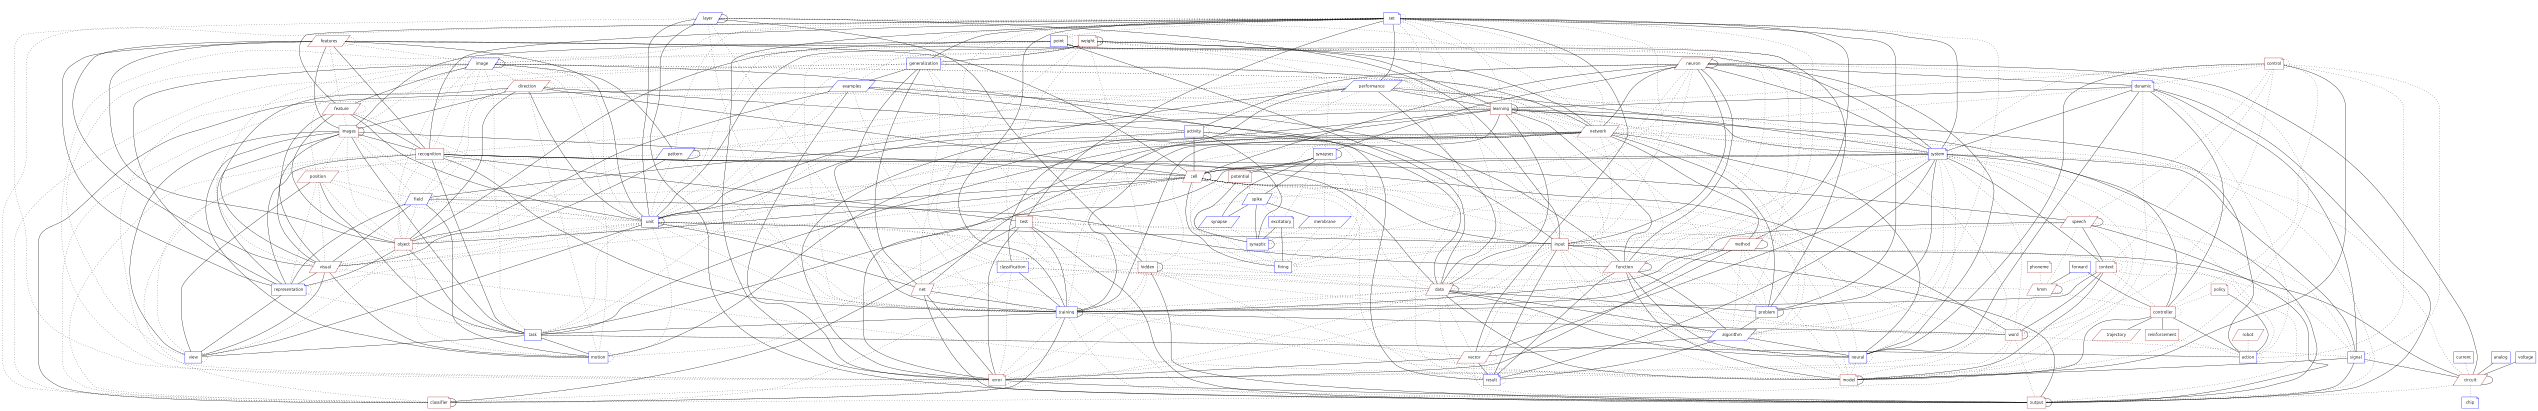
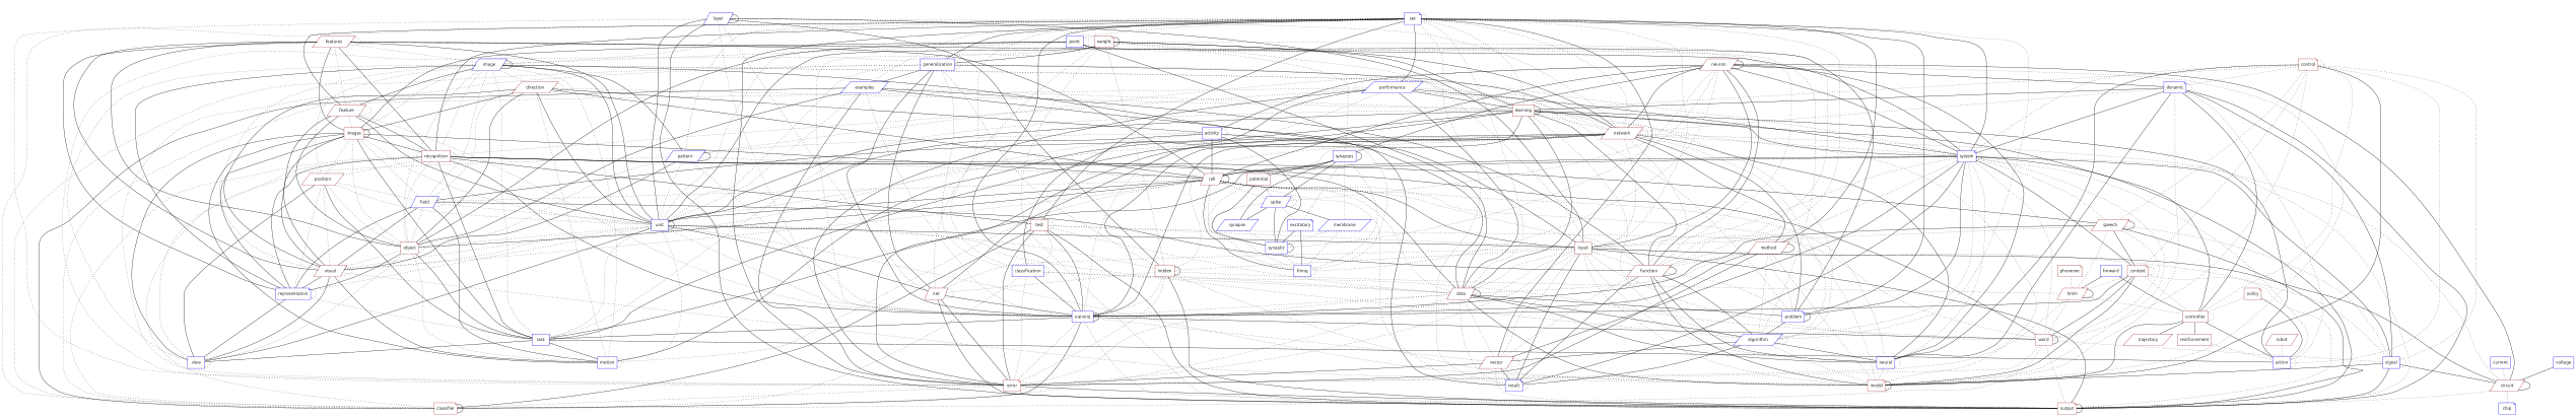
  graph {
    fontname=Ubuntu
    node [color=brown fontname=Ubuntu shape=parallelogram]
    edge [fontname=Ubuntu style=dotted]
    control [shape=note]
    dynamic [color=blue shape=note]
    learning [shape=box]
    system [color=blue shape=note]
    speech
    context [shape=note]
    word [shape=note]
    neural [color=blue shape=box]
    signal [color=blue shape=box]
    controller [shape=box]
    action [color=blue shape=box]
    model [shape=note]
    network
    output [shape=note]
    unit [color=blue shape=box]
    training [color=blue shape=box]
    error [shape=note]
    function
    data
    algorithm [color=blue node_color=r]
    task [color=blue shape=box]
    motion [color=blue shape=box]
    input [shape=box]
    problem [color=blue shape=note]
    vector
    result [color=blue shape=note]
    cell
    circuit
    hmm
    classifier [shape=note]
    reinforcement [shape=box]
    trajectory
    hidden [shape=box]
    net
    method
    field [color=blue]
    object [shape=note]
    visual
    representation [color=blue shape=note]
    view [color=blue shape=box]
    spike [color=blue]
    synaptic [color=blue shape=box]
    firing [color=blue shape=box]
    chip [color=blue shape=note]
    layer [color=blue]
    weight [shape=note]
    generalization [color=blue shape=box]
    synapses [color=blue shape=box]
    examples [color=blue]
    classification [color=blue shape=box]
    potential [shape=note]
    synapse [color=blue]
    membrane [color=blue]
    excitatory [color=blue shape=note]
    set [color=blue shape=note]
    point [color=blue shape=box]
    image [color=blue]
    feature
    performance [color=blue]
    recognition [shape=box]
    pattern [color=blue]
    test [shape=box]
    images [shape=note]
    direction
    position
    activity [color=blue shape=box]
    features
    neuron
    robot
    phoneme [shape=note]
    policy [shape=note]
    current [color=blue shape=box]
-   analog [color=blue shape=box]
    forward [color=blue shape=box]
    voltage [color=blue shape=box]
    control -- control
    control -- dynamic
    control -- learning
    control -- system
    control -- speech
    control -- context
    control -- word
    control -- neural [style=solid]
    control -- signal
    control -- controller
    control -- action
    control -- model [style=solid]
    dynamic -- dynamic
    dynamic -- learning [style=solid]
    dynamic -- system [style=solid]
    dynamic -- neural [style=solid]
    dynamic -- signal [style=solid]
    dynamic -- controller [style=solid]
    dynamic -- action
    dynamic -- model
    dynamic -- network
    dynamic -- output [style=solid]
    learning -- learning [style=solid]
    learning -- system [style=solid]
    learning -- controller [style=solid]
    learning -- action [style=solid]
    learning -- model
    learning -- network
    learning -- unit [style=solid]
    learning -- training [style=solid]
    learning -- error [style=solid]
    learning -- function [style=solid]
    learning -- data [style=solid]
    learning -- algorithm
    learning -- task
    learning -- motion [style=solid]
    system -- system
    system -- speech
    system -- context [style=solid]
    system -- word
    system -- neural
    system -- signal [style=solid]
    system -- action
    system -- model
    system -- output [style=solid]
    system -- function
    system -- algorithm
    system -- task [style=solid]
    system -- input
    system -- problem [style=solid]
    system -- vector [style=solid]
    system -- result [style=solid]
    system -- cell [style=solid]
    system -- circuit
    speech -- speech [style=solid]
    speech -- context [style=solid]
    speech -- word
    speech -- signal
    speech -- output [style=solid]
    speech -- training [style=solid]
    speech -- input
    speech -- hmm
    context -- context
    context -- word [style=solid]
    context -- controller
    context -- model [style=solid]
    context -- output
    context -- training [style=solid]
    context -- hmm
    word -- word [style=solid]
    word -- signal
    word -- output
    word -- error
    word -- classifier
    neural -- neural
    neural -- model
    signal -- signal
    signal -- model [style=solid]
    signal -- output [style=solid]
    signal -- circuit [style=solid]
    controller -- controller
    controller -- action [style=solid]
    controller -- model [style=solid]
    controller -- reinforcement [style=solid]
    controller -- trajectory [style=solid]
    action -- action
    model -- model [style=solid]
    network -- system
    network -- neural [style=solid]
    network -- network
    network -- output
    network -- unit
    network -- training [style=solid]
    network -- function
    network -- algorithm
    network -- task [style=solid]
    network -- input
    network -- problem [style=solid]
    network -- cell
    network -- hidden
    network -- net [style=solid]
    network -- method [style=solid]
    network -- field [style=solid]
    output -- output [style=solid]
    unit -- model
    unit -- unit [style=solid]
    unit -- training
    unit -- algorithm
    unit -- task
    unit -- motion
    unit -- input [style=solid]
    unit -- hidden
    unit -- net [style=solid]
    unit -- object
    unit -- visual
    unit -- representation
    unit -- view [style=solid]
    training -- word [style=solid]
    training -- output
    training -- training [style=solid]
    training -- error
    training -- task [style=solid]
    training -- vector
    training -- classifier [style=solid]
    error -- output [style=solid]
    error -- error
    error -- classifier
    function -- neural [style=solid]
    function -- model [style=solid]
    function -- function [style=solid]
    function -- algorithm [style=solid]
    function -- problem
    function -- vector
    function -- result [style=solid]
    data -- neural [style=solid]
    data -- model [style=solid]
    data -- training
    data -- error
    data -- data [style=solid]
    data -- algorithm [style=solid]
    data -- problem [style=solid]
    data -- vector
    data -- result
    data -- classifier
    algorithm -- neural [style=solid]
    algorithm -- model
    algorithm -- algorithm
    algorithm -- vector [style=solid]
    algorithm -- result [style=solid]
    task -- action [style=solid]
    task -- task
    task -- motion [style=solid]
    task -- view [style=solid]
    motion -- motion
    input -- word
    input -- neural
    input -- signal
    input -- model
    input -- output [style=solid]
    input -- training
    input -- error
    input -- function
    input -- data
    input -- input
    input -- vector
    input -- result [style=solid]
    input -- circuit [style=solid]
    input -- hidden
    input -- net
    problem -- algorithm [style=solid]
    problem -- problem [style=solid]
    vector -- output
    vector -- error [style=solid]
    vector -- vector
    vector -- result [style=solid]
    result -- result
    cell -- neural
    cell -- model
    cell -- unit [style=solid]
    cell -- function
    cell -- data
    cell -- motion
    cell -- input [style=solid]
    cell -- result
    cell -- cell [style=solid]
    cell -- field
    cell -- object [style=solid]
    cell -- visual
    cell -- spike
    cell -- synaptic
    cell -- firing [style=solid]
    circuit -- output
    circuit -- circuit [style=solid]
    circuit -- chip
    hmm -- word
    hmm -- controller
    hmm -- error
    hmm -- hmm [style=solid]
    classifier -- classifier [style=solid]
    reinforcement -- action
    hidden -- model
    hidden -- output [style=solid]
    hidden -- training
    hidden -- error
    hidden -- data
    hidden -- hmm
    hidden -- hidden [style=solid]
    hidden -- net
    net -- output [style=solid]
    net -- training [style=solid]
    net -- error [style=solid]
    net -- net
    method -- model
    method -- training [style=solid]
    method -- error [style=solid]
    method -- function
    method -- data
    method -- algorithm
    method -- problem
    method -- method [style=solid]
    field -- unit
    field -- function [style=solid]
    field -- motion [style=solid]
    field -- field
    field -- object
    field -- visual [style=solid]
    field -- representation [style=solid]
    object -- task [style=solid]
    object -- motion
    object -- object
    object -- visual
    object -- representation [style=solid]
    object -- view
    visual -- model
    visual -- motion [style=solid]
    visual -- visual
    visual -- representation [style=solid]
    visual -- view [style=solid]
    representation -- task
    representation -- representation
    representation -- view [style=solid]
    view -- view
    spike -- spike
    spike -- synaptic [style=solid]
    spike -- firing
    spike -- synapse [style=solid]
    spike -- membrane [style=solid]
    spike -- excitatory
    synaptic -- synaptic [style=solid]
    synaptic -- firing
    firing -- firing
    layer -- network
    layer -- output [style=solid]
    layer -- unit [style=solid]
    layer -- training
    layer -- error
    layer -- input [style=solid]
    layer -- hidden [style=solid]
    layer -- net
    layer -- layer [style=solid]
    layer -- weight
    weight -- learning [style=solid]
    weight -- network [style=solid]
    weight -- output
    weight -- unit [style=solid]
    weight -- training
    weight -- error
    weight -- function
    weight -- input
    weight -- hidden
    weight -- net
    weight -- weight [style=solid]
    weight -- generalization [style=solid]
    weight -- synapses
    generalization -- learning
    generalization -- network [style=solid]
    generalization -- unit
    generalization -- training [style=solid]
    generalization -- error
    generalization -- classifier
    generalization -- hidden
    generalization -- net [style=solid]
    generalization -- generalization
    generalization -- examples [style=solid]
    generalization -- classification
    synapses -- cell [style=solid]
    synapses -- spike [style=solid]
    synapses -- firing
    synapses -- synapses [style=solid]
    synapses -- potential [style=solid]
    synapses -- synapse [style=solid]
    synapses -- membrane
    synapses -- excitatory
    examples -- learning
    examples -- unit
    examples -- training
    examples -- error [style=solid]
    examples -- function [style=solid]
    examples -- data [style=solid]
    examples -- classifier [style=solid]
    examples -- object [style=solid]
    classification -- word
    classification -- training [style=solid]
    classification -- error
    classification -- data
    classification -- classifier
    classification -- classification
    potential -- spike
    potential -- synaptic [style=solid]
    potential -- firing
    synapse -- synaptic
    membrane -- synaptic
    membrane -- firing
    excitatory -- synaptic [style=solid]
    excitatory -- firing [style=solid]
    set -- learning
    set -- system [style=solid]
    set -- network
    set -- training [style=solid]
    set -- error [style=solid]
    set -- function
    set -- data
    set -- algorithm
    set -- input
    set -- problem [style=solid]
    set -- vector [style=solid]
    set -- result
    set -- classifier
    set -- method [style=solid]
    set -- generalization [style=solid]
    set -- examples
    set -- classification
    set -- set
    set -- point
    set -- image
    set -- feature [style=solid]
    set -- performance [style=solid]
    set -- recognition [style=solid]
    set -- pattern
    set -- test [style=solid]
    point -- unit
    point -- function
    point -- data [style=solid]
    point -- algorithm
    point -- problem [style=solid]
    point -- object [style=solid]
    point -- point
    point -- image
    point -- images [style=solid]
    image -- system
-   image -- unit
+   image -- unit [style=solid]
    image -- task
    image -- motion
    image -- problem
    image -- result [style=solid]
    image -- field
    image -- object
    image -- visual
    image -- representation [style=solid]
    image -- view
    image -- image [style=solid]
    image -- feature [style=solid]
    image -- recognition
    image -- pattern [style=solid]
    image -- images
    image -- direction
    image -- position
    feature -- unit [style=solid]
    feature -- training
    feature -- object [style=solid]
    feature -- visual [style=solid]
    feature -- feature
    feature -- recognition [style=solid]
    feature -- images
    performance -- learning [style=solid]
    performance -- system [style=solid]
    performance -- network
    performance -- training
    performance -- error [style=solid]
    performance -- data [style=solid]
    performance -- algorithm
    performance -- classifier
    performance -- classification [style=solid]
    performance -- recognition
    recognition -- speech [style=solid]
    recognition -- word [style=solid]
    recognition -- training [style=solid]
    recognition -- data [style=solid]
    recognition -- task [style=solid]
    recognition -- classifier
    recognition -- object
    recognition -- representation [style=solid]
    recognition -- view
    recognition -- recognition
    recognition -- test [style=solid]
    recognition -- position
    pattern -- unit
    pattern -- training
    pattern -- cell
    pattern -- classifier
    pattern -- object
    pattern -- visual [style=solid]
    pattern -- pattern [style=solid]
    test -- word
    test -- output [style=solid]
    test -- training [style=solid]
    test -- error [style=solid]
    test -- data
    test -- input
    test -- classifier [style=solid]
    test -- classification
    test -- test
    images -- unit
    images -- task [style=solid]
    images -- motion [style=solid]
    images -- cell [style=solid]
    images -- field
    images -- object
    images -- visual [style=solid]
    images -- representation [style=solid]
    images -- view [style=solid]
    images -- recognition [style=solid]
    images -- images [style=solid]
    images -- position
    direction -- learning
    direction -- unit [style=solid]
    direction -- motion
    direction -- cell [style=solid]
    direction -- field
    direction -- object [style=solid]
    direction -- visual [style=solid]
    direction -- images [style=solid]
    direction -- direction
    direction -- activity [style=solid]
    position -- unit
    position -- task [style=solid]
    position -- field
    position -- object
    position -- visual
    position -- representation
    position -- view [style=solid]
    activity -- unit [style=solid]
    activity -- input [style=solid]
    activity -- cell [style=solid]
    activity -- visual
    activity -- synaptic [style=solid]
    activity -- firing
    activity -- pattern
    activity -- activity
    features -- system [style=solid]
    features -- unit [style=solid]
    features -- cell [style=solid]
    features -- object [style=solid]
    features -- visual [style=solid]
    features -- representation [style=solid]
    features -- image
    features -- feature
    features -- recognition [style=solid]
    features -- images [style=solid]
    features -- features
    neuron -- dynamic [style=solid]
    neuron -- system [style=solid]
    neuron -- neural [style=solid]
    neuron -- model
    neuron -- network [style=solid]
    neuron -- function [style=solid]
    neuron -- input [style=solid]
    neuron -- cell [style=solid]
    neuron -- circuit [style=solid]
    neuron -- spike
    neuron -- synaptic
    neuron -- firing
    neuron -- synapses [style=solid]
    neuron -- pattern
    neuron -- activity [style=solid]
    neuron -- neuron [style=solid]
    robot -- action
    phoneme -- hmm
    policy -- controller
    policy -- action [style=solid]
    current -- circuit
-   analog -- circuit [style=solid]
    forward -- controller [style=solid]
    forward -- hmm [style=solid]
    voltage -- circuit [style=solid]
  }
